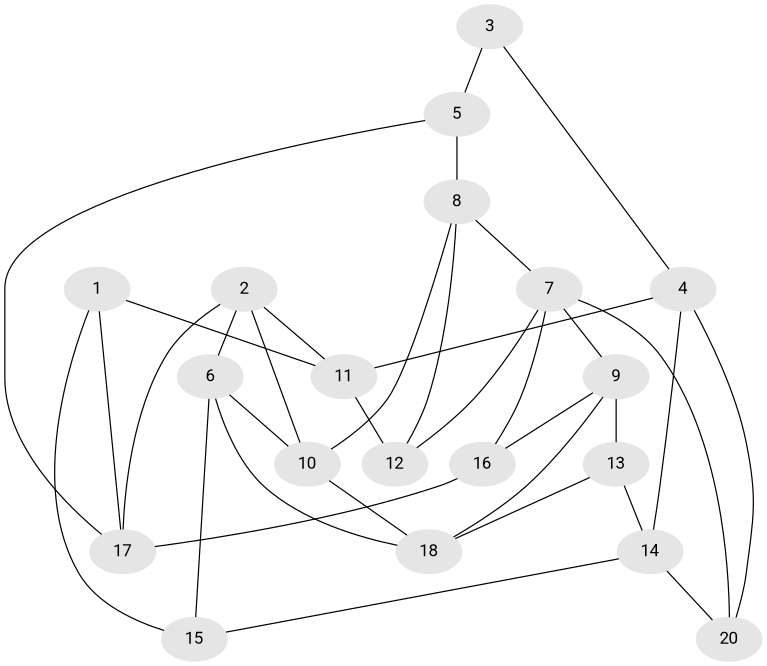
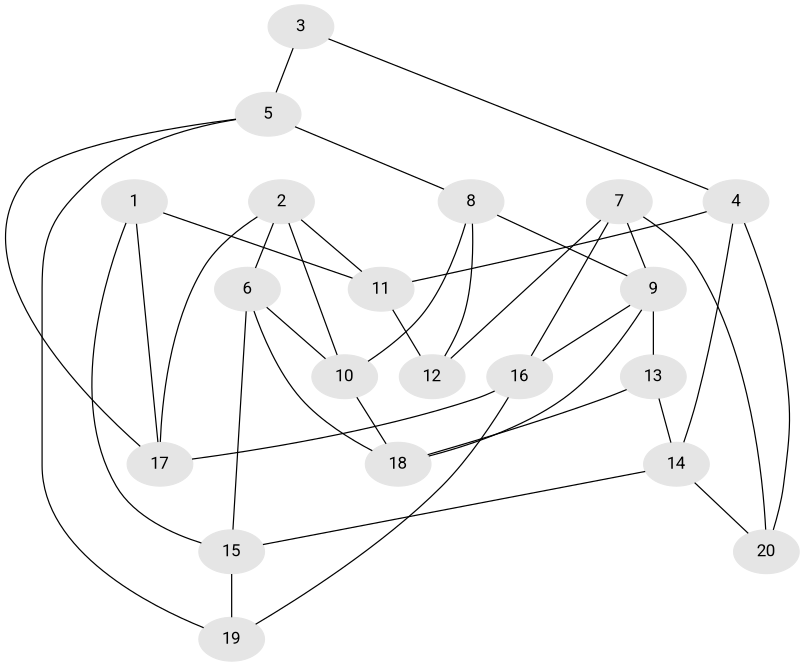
  graph {
    fontname=Roboto
    node [color=gray90 fontname=Roboto style=filled]
    edge [fontname=Roboto]
    1
    11
    15
    17
    12
+   19
    2
    6
    10
    18
    3
    4
    5
    20
    14
    8
    9
    7
    16
    13
    1 -- 11
    1 -- 15
    1 -- 17
    11 -- 12
+   15 -- 19
    2 -- 11
    2 -- 17
    2 -- 6
    2 -- 10
    6 -- 15
    6 -- 10
    6 -- 18
    10 -- 18
    3 -- 4
    3 -- 5
    4 -- 11
    4 -- 20
    4 -- 14
    5 -- 17
+   5 -- 19
    5 -- 8
    14 -- 15
    14 -- 20
    8 -- 12
    8 -- 10
-   8 -- 7
+   8 -- 9
    9 -- 18
    9 -- 16
    9 -- 13
    7 -- 12
    7 -- 20
    7 -- 9
    7 -- 16
    16 -- 17
+   16 -- 19
    13 -- 18
    13 -- 14
  }
